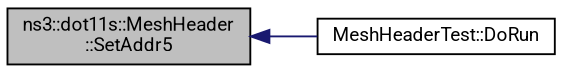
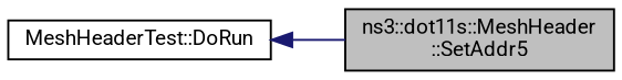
  digraph {
    rankdir=LR
    fontname=Roboto
    node [color=black fontname=Roboto fontsize=10 shape=record style=filled]
    n1 [fillcolor=grey75 fontcolor=black height=0.2 label="ns3::dot11s::MeshHeader\l::SetAddr5" width=0.4]
    n2 [fillcolor=white height=0.2 label="MeshHeaderTest::DoRun" width=0.4]
-   n1 -> n2 [color=midnightblue dir=back fontname=Roboto fontsize=10 labelfontname=Helvetica labelfontsize=10 style=solid]
+   n2 -> n1 [color=midnightblue dir=back fontname=Roboto fontsize=10 labelfontname=Helvetica labelfontsize=10 style=solid]
  }
